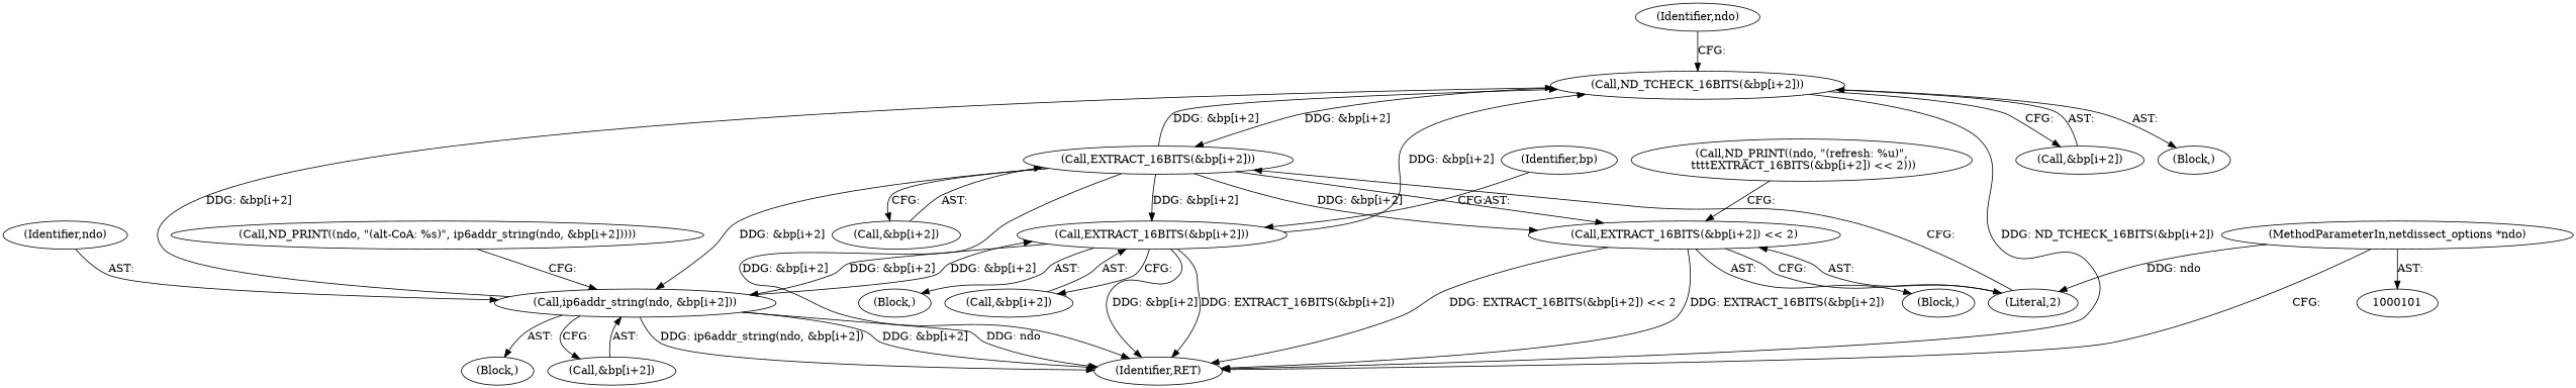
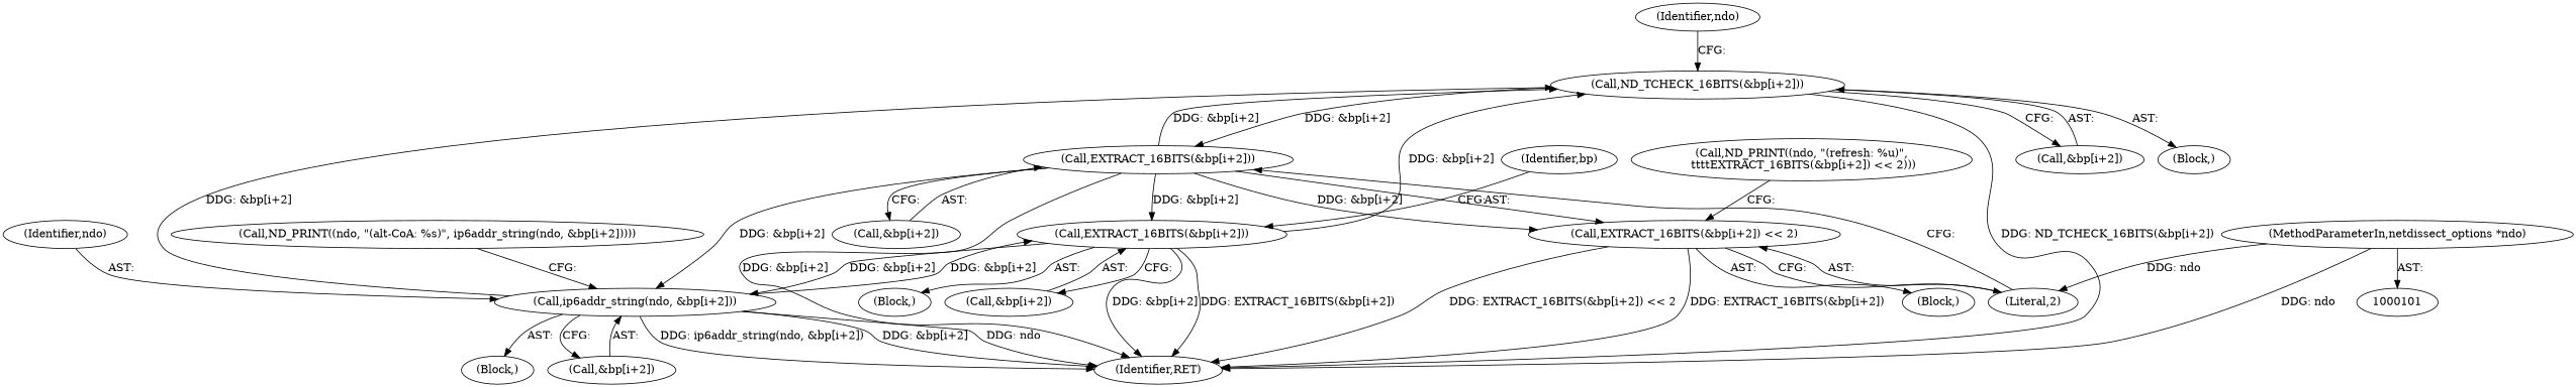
  digraph {
    n1 [label="(Call,ND_TCHECK_16BITS(&bp[i+2]))"]
    n2 [label="(Call,EXTRACT_16BITS(&bp[i+2]))"]
    n3 [label="(Call,&bp[i+2])"]
    n4 [label="(Identifier,RET)"]
    n5 [label="(Block,)"]
    n6 [label="(Call,EXTRACT_16BITS(&bp[i+2]))"]
    n7 [label="(Call,ip6addr_string(ndo, &bp[i+2]))"]
    n8 [label="(Call,EXTRACT_16BITS(&bp[i+2]) << 2)"]
    n9 [label="(Call,&bp[i+2])"]
    n10 [label="(Block,)"]
    n11 [label="(Call,&bp[i+2])"]
    n12 [label="(Block,)"]
    n13 [label="(Call,&bp[i+2])"]
    n14 [label="(Literal,2)"]
    n15 [label="(Block,)"]
    n16 [label="(MethodParameterIn,netdissect_options *ndo)"]
    1000101
    n18 [label="(Call,ND_PRINT((ndo, \"(alt-CoA: %s)\", ip6addr_string(ndo, &bp[i+2]))))"]
    n19 [label="(Identifier,ndo)"]
    n20 [label="(Identifier,ndo)"]
    n21 [label="(Call,ND_PRINT((ndo, \"(refresh: %u)\",\n \t\t\t\tEXTRACT_16BITS(&bp[i+2]) << 2)))"]
    n22 [label="(Identifier,bp)"]
    n1 -> n2 [label="DDG: &bp[i+2]"]
    n1 -> n3 [label="CFG: "]
    n1 -> n4 [label="DDG: ND_TCHECK_16BITS(&bp[i+2])"]
    n1 -> n5 [label="AST: "]
    n2 -> n1 [label="DDG: &bp[i+2]"]
    n2 -> n4 [label="DDG: &bp[i+2]"]
    n2 -> n6 [label="DDG: &bp[i+2]"]
    n2 -> n7 [label="DDG: &bp[i+2]"]
    n2 -> n8 [label="AST: "]
    n2 -> n8 [label="DDG: &bp[i+2]"]
    n2 -> n9 [label="CFG: "]
    n3 -> n1 [label="AST: "]
    n6 -> n1 [label="DDG: &bp[i+2]"]
    n6 -> n4 [label="DDG: &bp[i+2]"]
    n6 -> n4 [label="DDG: EXTRACT_16BITS(&bp[i+2])"]
    n6 -> n7 [label="DDG: &bp[i+2]"]
    n6 -> n10 [label="AST: "]
    n6 -> n11 [label="CFG: "]
    n7 -> n1 [label="DDG: &bp[i+2]"]
    n7 -> n4 [label="DDG: ip6addr_string(ndo, &bp[i+2])"]
    n7 -> n4 [label="DDG: &bp[i+2]"]
    n7 -> n4 [label="DDG: ndo"]
    n7 -> n6 [label="DDG: &bp[i+2]"]
    n7 -> n12 [label="AST: "]
    n7 -> n13 [label="CFG: "]
    n8 -> n4 [label="DDG: EXTRACT_16BITS(&bp[i+2]) << 2"]
    n8 -> n4 [label="DDG: EXTRACT_16BITS(&bp[i+2])"]
    n8 -> n14 [label="CFG: "]
    n8 -> n15 [label="AST: "]
    n9 -> n2 [label="AST: "]
    n11 -> n6 [label="AST: "]
    n13 -> n7 [label="AST: "]
    n14 -> n2 [label="CFG: "]
    n14 -> n8 [label="AST: "]
-   n16 -> n4 [label="CFG: "]
+   n16 -> n4 [label="DDG: ndo"]
    n16 -> n14 [label="DDG: ndo"]
    n16 -> 1000101 [label="AST: "]
    n18 -> n7 [label="CFG: "]
    n19 -> n1 [label="CFG: "]
    n20 -> n7 [label="AST: "]
    n21 -> n8 [label="CFG: "]
    n22 -> n6 [label="CFG: "]
  }
